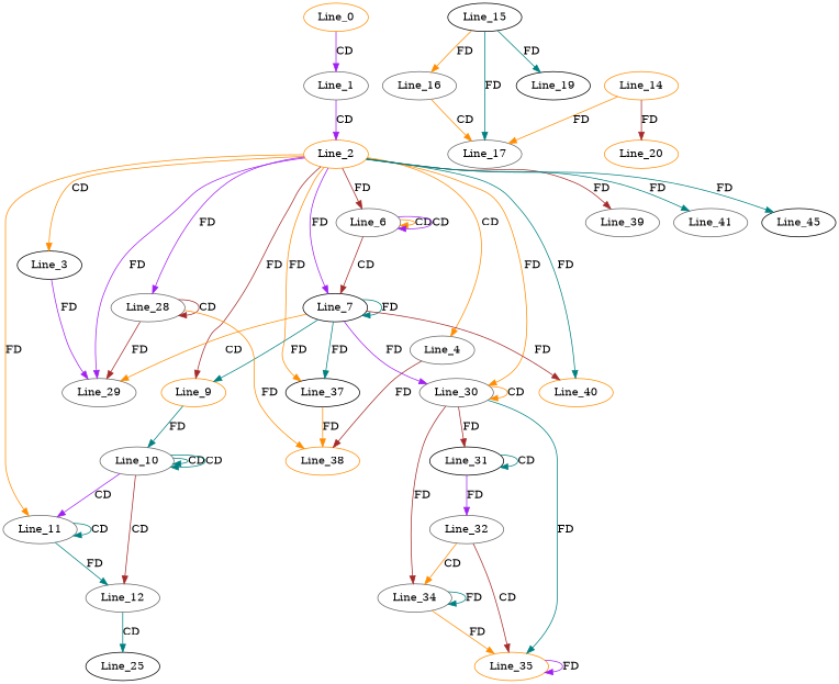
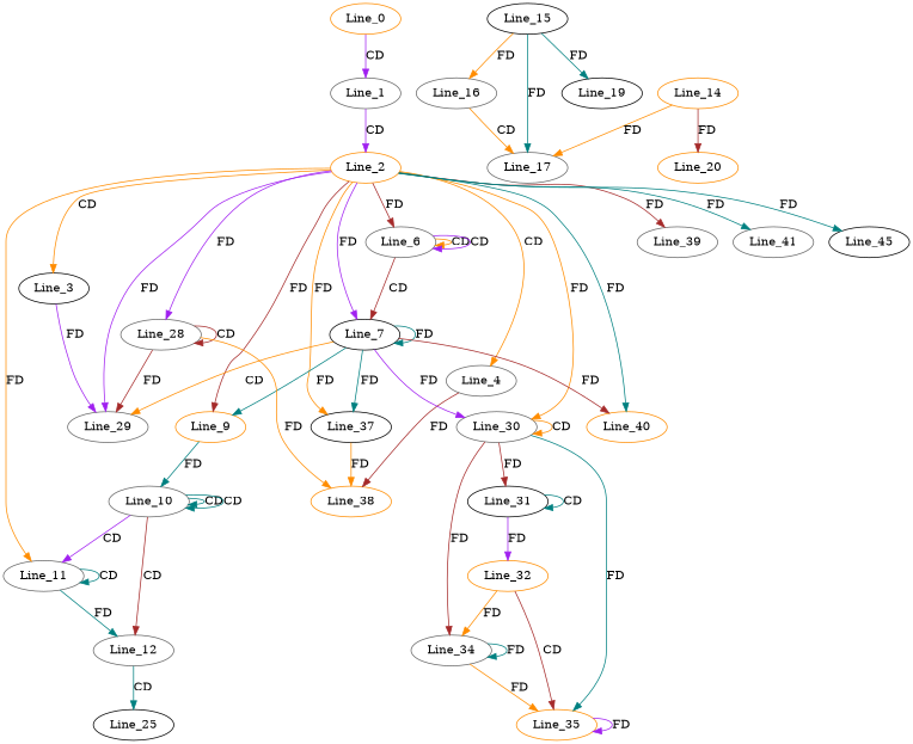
  digraph {
    node [color=gray40]
    edge [color=teal]
    Line_0 [color=darkorange]
    Line_1
    Line_2 [color=darkorange]
    Line_3 [color=black]
    Line_4
    Line_6
    Line_7 [color=black]
    Line_9 [color=darkorange]
    Line_11
    Line_28
    Line_29
    Line_30
    Line_37 [color=black]
    Line_39
    Line_40 [color=darkorange]
    Line_41
    Line_45 [color=black]
    Line_38 [color=darkorange]
    Line_10
    Line_12
    Line_31 [color=black]
    n22 [label=Line_34]
    Line_35 [color=darkorange]
    Line_25 [color=black]
    Line_15 [color=black]
    Line_16
    Line_17
    Line_19 [color=black]
    Line_14 [color=darkorange]
    Line_20 [color=darkorange]
-   Line_32
+   Line_32 [color=darkorange]
    Line_0 -> Line_1 [color=purple label=CD]
    Line_1 -> Line_2 [color=purple label=CD]
    Line_2 -> Line_3 [color=darkorange label=CD]
    Line_2 -> Line_4 [color=darkorange label=CD]
    Line_2 -> Line_6 [color=brown label=FD]
    Line_2 -> Line_7 [color=purple label=FD]
    Line_2 -> Line_9 [color=brown label=FD]
    Line_2 -> Line_11 [color=darkorange label=FD]
    Line_2 -> Line_28 [color=purple label=FD]
    Line_2 -> Line_29 [color=purple label=FD]
    Line_2 -> Line_30 [color=darkorange label=FD]
    Line_2 -> Line_37 [color=darkorange label=FD]
    Line_2 -> Line_39 [color=brown label=FD]
    Line_2 -> Line_40 [label=FD]
    Line_2 -> Line_41 [label=FD]
    Line_2 -> Line_45 [label=FD]
    Line_3 -> Line_29 [color=purple label=FD]
    Line_4 -> Line_38 [color=brown label=FD]
    Line_6 -> Line_6 [color=darkorange label=CD]
    Line_6 -> Line_6 [color=purple label=CD]
    Line_6 -> Line_7 [color=brown label=CD]
    Line_7 -> Line_7 [label=FD]
    Line_7 -> Line_9 [label=FD]
    Line_7 -> Line_29 [color=darkorange label=CD]
    Line_7 -> Line_30 [color=purple label=FD]
    Line_7 -> Line_37 [label=FD]
    Line_7 -> Line_40 [color=brown label=FD]
    Line_9 -> Line_10 [label=FD]
    Line_11 -> Line_11 [label=CD]
    Line_11 -> Line_12 [label=FD]
    Line_28 -> Line_28 [color=brown label=CD]
    Line_28 -> Line_29 [color=brown label=FD]
    Line_28 -> Line_38 [color=darkorange label=FD]
    Line_30 -> Line_30 [color=darkorange label=CD]
    Line_30 -> Line_31 [color=brown label=FD]
    Line_30 -> n22 [color=brown label=FD]
    Line_30 -> Line_35 [label=FD]
    Line_37 -> Line_38 [color=darkorange label=FD]
    Line_10 -> Line_11 [color=purple label=CD]
    Line_10 -> Line_10 [label=CD]
    Line_10 -> Line_10 [label=CD]
    Line_10 -> Line_12 [color=brown label=CD]
    Line_12 -> Line_25 [label=CD]
    Line_31 -> Line_31 [label=CD]
    Line_31 -> Line_32 [color=purple label=FD]
    n22 -> n22 [label=FD]
    n22 -> Line_35 [color=darkorange label=FD]
    Line_35 -> Line_35 [color=purple label=FD]
    Line_15 -> Line_16 [color=darkorange label=FD]
    Line_15 -> Line_17 [label=FD]
    Line_15 -> Line_19 [label=FD]
    Line_16 -> Line_17 [color=darkorange label=CD]
    Line_14 -> Line_17 [color=darkorange label=FD]
    Line_14 -> Line_20 [color=brown label=FD]
-   Line_32 -> n22 [color=darkorange label=CD]
+   Line_32 -> n22 [color=darkorange label=FD]
    Line_32 -> Line_35 [color=brown label=CD]
  }
